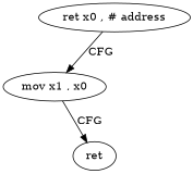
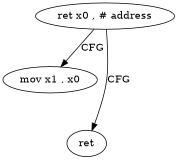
  digraph {
    n1 [label="ret x0 , # address"]
    n2 [label="mov x1 , x0"]
    n3 [label=ret]
    n1 -> n2 [label=CFG]
-   n2 -> n3 [label=CFG]
+   n1 -> n3 [label=CFG]
  }
